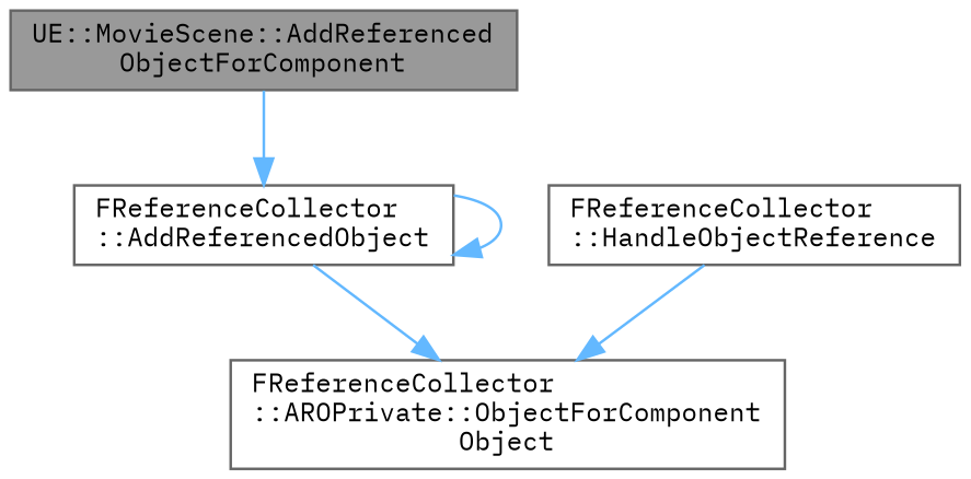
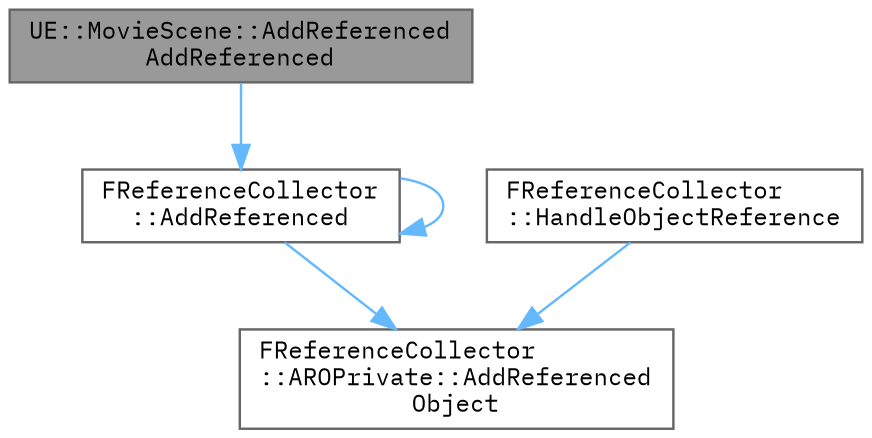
  digraph {
    fontname="IBM Plex Mono"
    rankdir=TB
    node [color=grey40 fillcolor=white fontname="IBM Plex Mono" fontsize=10 shape=box style=filled]
    edge [color=steelblue1 fontname="IBM Plex Mono" fontsize=10 labelfontname=Helvetica labelfontsize=10 style=solid]
-   n1 [color=gray40 fillcolor=grey60 fontcolor=black height=0.2 label="UE::MovieScene::AddReferenced\lObjectForComponent" width=0.4]
-   n2 [height=0.2 label="FReferenceCollector\l::AddReferencedObject" width=0.4]
-   n3 [height=0.2 label="FReferenceCollector\l::AROPrivate::ObjectForComponent\lObject" width=0.4]
+   n1 [color=gray40 fillcolor=grey60 fontcolor=black height=0.2 label="UE::MovieScene::AddReferenced\lAddReferenced" width=0.4]
+   n2 [height=0.2 label="FReferenceCollector\l::AddReferenced" width=0.4]
+   n3 [height=0.2 label="FReferenceCollector\l::AROPrivate::AddReferenced\lObject" width=0.4]
    n4 [height=0.2 label="FReferenceCollector\l::HandleObjectReference" width=0.4]
    n1 -> n2
    n2 -> n2
    n2 -> n3
    n4 -> n3
  }
